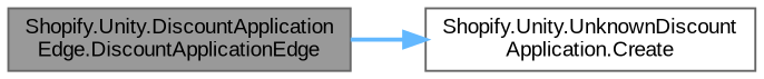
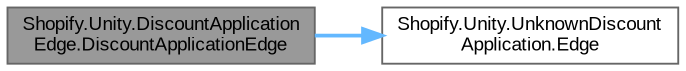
  digraph {
    rankdir=LR
    fontname="Liberation Sans"
    node [fontname="Liberation Sans" fontsize=10 shape=box style=filled]
    n1 [color=gray40 fillcolor=grey60 fontcolor=black height=0.2 label="Shopify.Unity.DiscountApplication\lEdge.DiscountApplicationEdge" width=0.4]
-   n2 [color=grey40 fillcolor=white height=0.2 label="Shopify.Unity.UnknownDiscount\lApplication.Create" width=0.4]
+   n2 [color=grey40 fillcolor=white height=0.2 label="Shopify.Unity.UnknownDiscount\lApplication.Edge" width=0.4]
    n1 -> n2 [color=steelblue1 fontname="Liberation Sans" fontsize=10 labelfontname=Helvetica labelfontsize=10 style=bold]
  }
